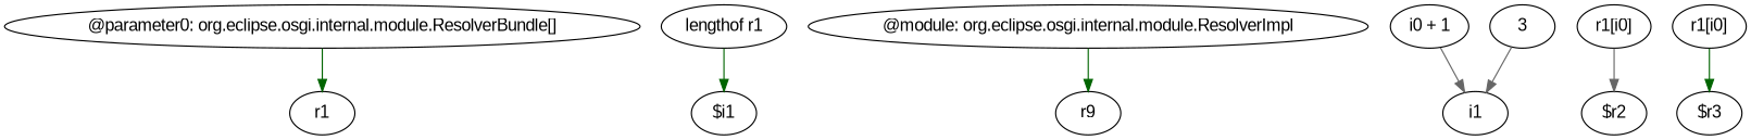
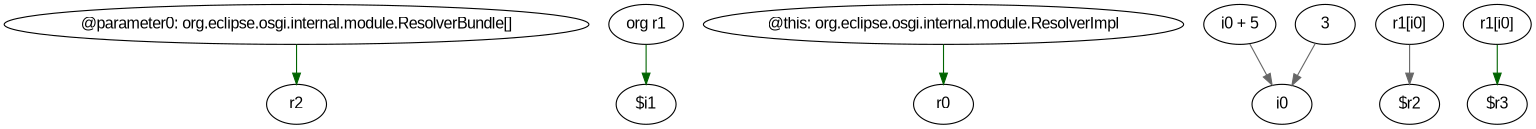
  digraph {
    fontname="Liberation Sans"
    node [fontname="Liberation Sans"]
    edge [color=darkgreen fontname="Liberation Sans"]
    n1 [label="@parameter0: org.eclipse.osgi.internal.module.ResolverBundle[]"]
-   n2 [label=r1]
-   n3 [label="lengthof r1"]
+   n2 [label=r2]
+   n3 [label="org r1"]
    n4 [label="$i1"]
-   n5 [label="@module: org.eclipse.osgi.internal.module.ResolverImpl"]
-   n6 [label=r9]
-   n7 [label="i0 + 1"]
-   n8 [label=i1]
+   n5 [label="@this: org.eclipse.osgi.internal.module.ResolverImpl"]
+   n6 [label=r0]
+   n7 [label="i0 + 5"]
+   n8 [label=i0]
    n9 [label=3]
    n10 [label="r1[i0]"]
    n11 [label="$r2"]
    n12 [label="r1[i0]"]
    n13 [label="$r3"]
    n1 -> n2
    n3 -> n4
    n5 -> n6
    n7 -> n8 [color=gray40]
    n9 -> n8 [color=gray40]
    n10 -> n11 [color=gray40]
    n12 -> n13
  }
